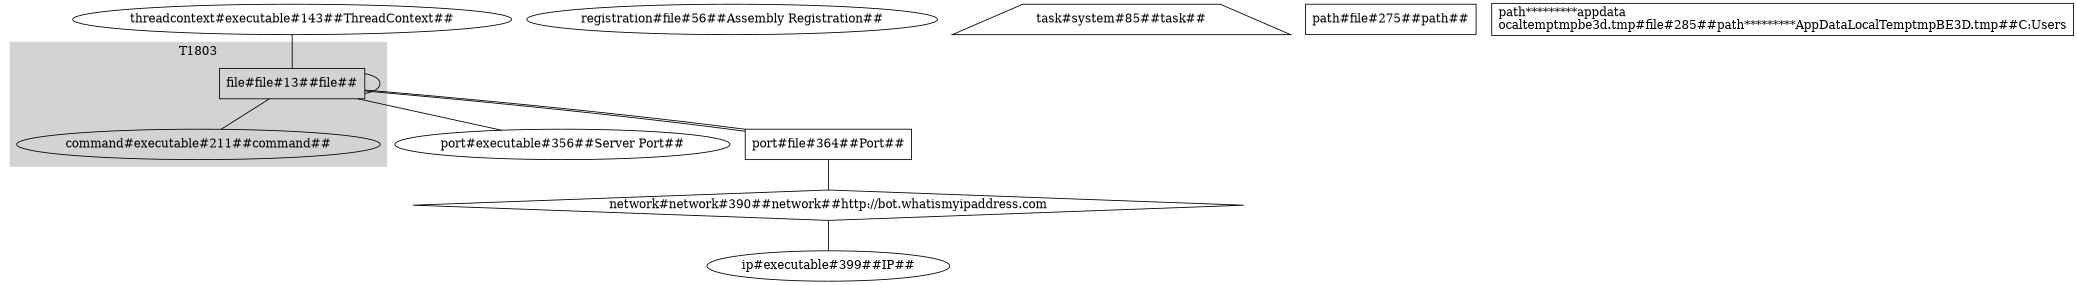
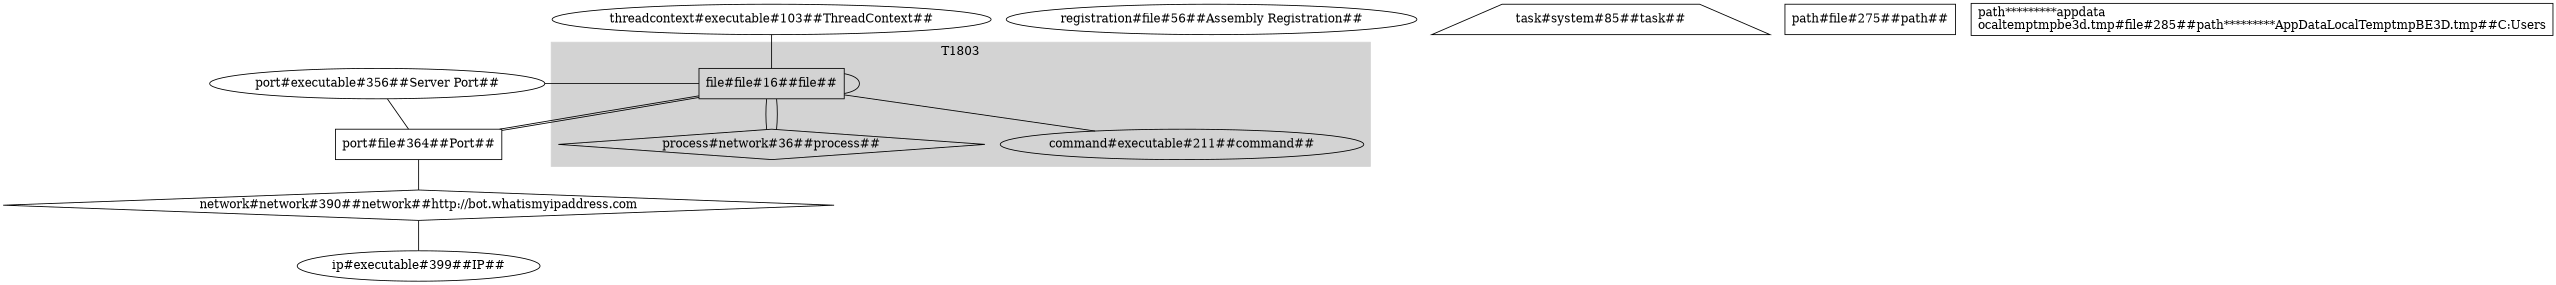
  graph {
    node [shape=rectangle]
-   n1 [label="file#file#13##file##"]
+   n1 [label="file#file#16##file##"]
+   n2 [label="process#network#36##process##" shape=diamond]
    n3 [label="command#executable#211##command##" shape=oval]
    n4 [label="port#executable#356##Server Port##" shape=oval]
    n5 [label="port#file#364##Port##"]
    n6 [label="network#network#390##network##http://bot.whatismyipaddress.com" shape=diamond]
    n7 [label="registration#file#56##Assembly Registration##" shape=ellipse]
    n8 [label="task#system#85##task##" shape=trapezium]
-   n9 [label="threadcontext#executable#143##ThreadContext##" shape=oval]
+   n9 [label="threadcontext#executable#103##ThreadContext##" shape=oval]
    n10 [label="path#file#275##path##"]
    n11 [label="path\*********\appdata\local\temp\tmpbe3d.tmp#file#285##path\*********\AppData\Local\Temp\tmpBE3D.tmp##C:\Users"]
    n12 [label="ip#executable#399##IP##" shape=oval]
    subgraph cluster_1 {
      color=lightgrey
      label=T1803
      style=filled
      n1
+     n2
      n3
    }
    subgraph cluster_2 {
      color=lightgrey
      label=T1036
      style=filled
    }
    subgraph cluster_3 {
      color=lightgrey
      label=T1059
      style=filled
    }
    subgraph cluster_4 {
      color=lightgrey
      label=T1071
      style=filled
    }
    subgraph cluster_5 {
      color=lightgrey
      label=T1083
      style=filled
    }
    subgraph cluster_6 {
      color=lightgrey
      label=T1204
      style=filled
    }
    subgraph cluster_7 {
      color=lightgrey
      label=T1566
      style=filled
    }
    subgraph cluster_8 {
      color=lightgrey
      label=T1571
      style=filled
    }
    subgraph cluster_9 {
      color=lightgrey
      label=T1573
      style=filled
    }
    n1 -- n1
+   n1 -- n2
    n1 -- n3
    n1 -- n4
    n1 -- n5
+   n2 -- n1
+   n4 -- n5
    n5 -- n1
    n5 -- n6
    n6 -- n12
    n9 -- n1
  }
